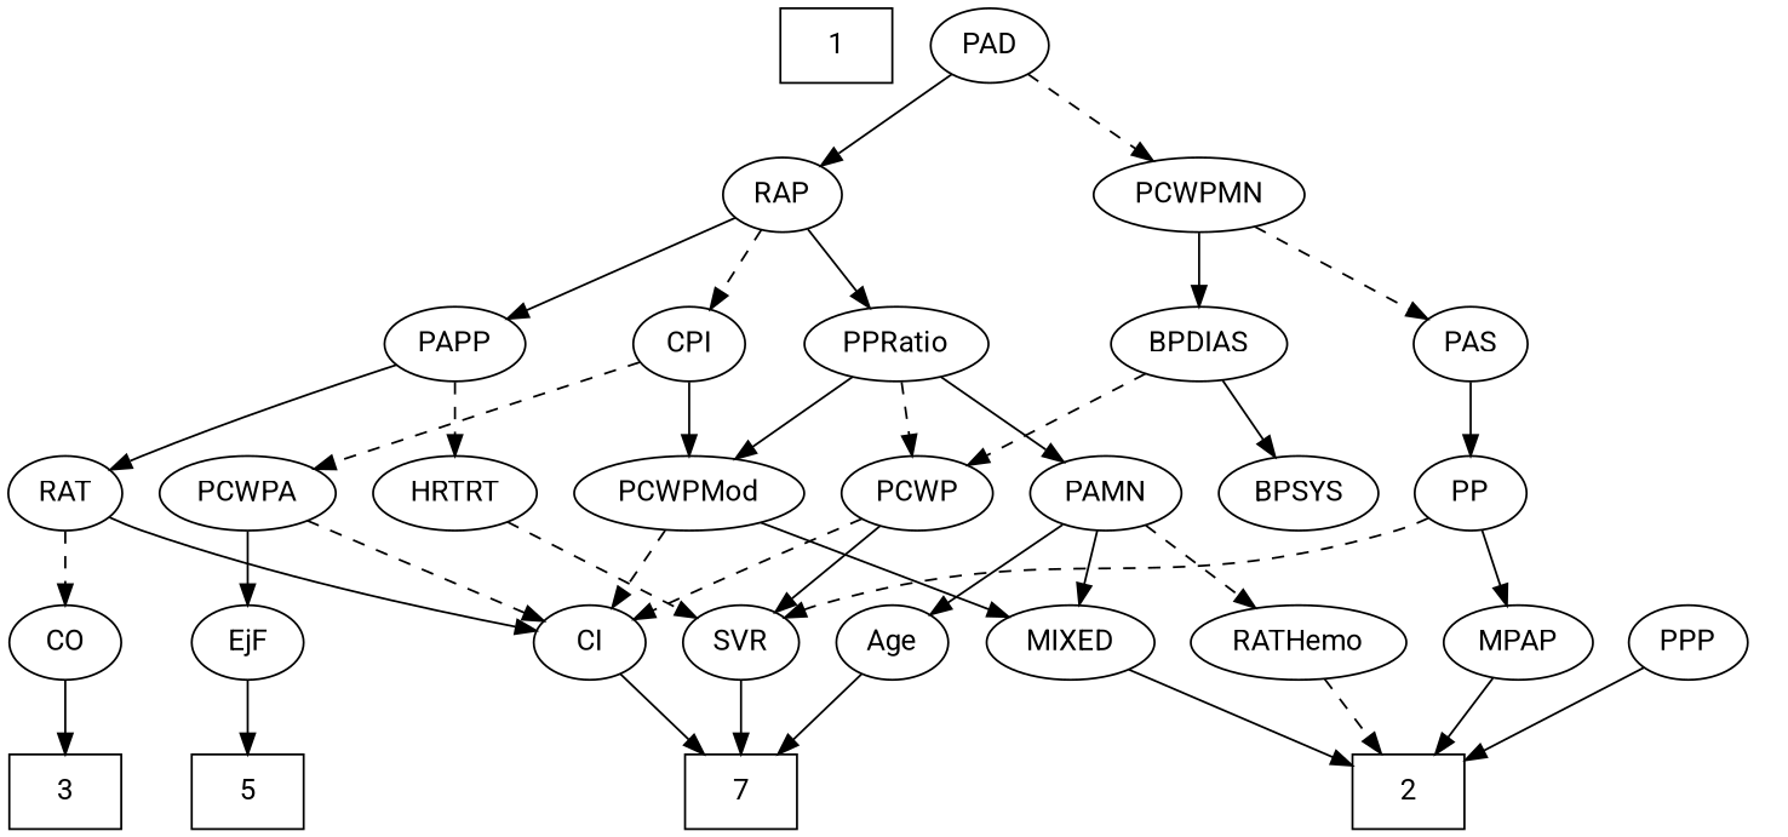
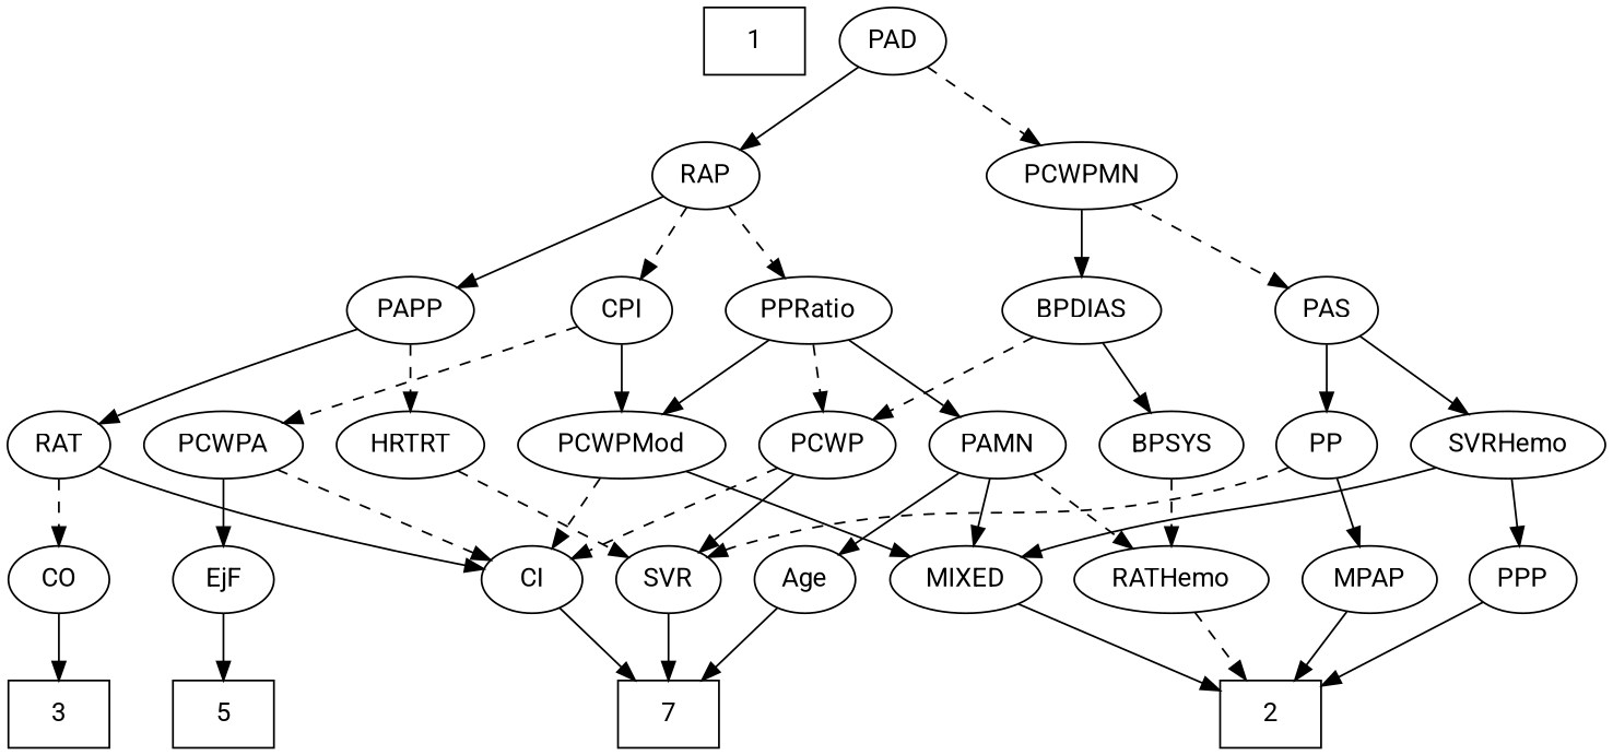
  strict digraph {
    fontname=Roboto
    node [fontname=Roboto]
    edge [fontname=Roboto style=solid]
    1 [height=0.5 shape=box width=0.75]
    2 [height=0.5 shape=box width=0.75]
    3 [height=0.5 shape=box width=0.75]
    n4 [height=0.5 label=7 shape=box width=0.75]
    5 [height=0.5 shape=box width=0.75]
    Age [height=0.5 width=0.75]
    EjF [height=0.5 width=0.75]
    RAP [height=0.5 width=0.77632]
    CPI [height=0.5 width=0.75]
    PPRatio [height=0.5 width=1.1013]
    PAPP [height=0.5 width=0.88464]
    PCWPMod [height=0.5 width=1.4443]
    PCWPA [height=0.5 width=1.1555]
    PAMN [height=0.5 width=1.011]
    PCWP [height=0.5 width=0.97491]
    RAT [height=0.5 width=0.75827]
    HRTRT [height=0.5 width=1.1013]
    MIXED [height=0.5 width=1.1193]
    CI [height=0.5 width=0.75]
    RATHemo [height=0.5 width=1.3721]
    SVR [height=0.5 width=0.77632]
    CO [height=0.5 width=0.75]
    MPAP [height=0.5 width=0.97491]
    BPSYS [height=0.5 width=1.0471]
    PAD [height=0.5 width=0.79437]
    PCWPMN [height=0.5 width=1.3902]
    PAS [height=0.5 width=0.75]
    BPDIAS [height=0.5 width=1.1735]
+   SVRHemo [height=0.5 width=1.3902]
    PP [height=0.5 width=0.75]
    PPP [height=0.5 width=0.75]
    Age -> n4
    EjF -> 5
    RAP -> CPI [style=dashed]
-   RAP -> PPRatio
+   RAP -> PPRatio [style=dashed]
    RAP -> PAPP
    CPI -> PCWPMod
    CPI -> PCWPA [style=dashed]
    PPRatio -> PCWPMod
    PPRatio -> PAMN
    PPRatio -> PCWP [style=dashed]
    PAPP -> RAT
    PAPP -> HRTRT [style=dashed]
    PCWPMod -> MIXED
    PCWPMod -> CI [style=dashed]
    PCWPA -> EjF
    PCWPA -> CI [style=dashed]
    PAMN -> Age
    PAMN -> MIXED
    PAMN -> RATHemo [style=dashed]
    PCWP -> CI [style=dashed]
    PCWP -> SVR
    RAT -> CI
    RAT -> CO [style=dashed]
    HRTRT -> SVR [style=dashed]
    MIXED -> 2
    CI -> n4
    RATHemo -> 2 [style=dashed]
    SVR -> n4
    CO -> 3
    MPAP -> 2
+   BPSYS -> RATHemo [style=dashed]
    PAD -> RAP
    PAD -> PCWPMN [style=dashed]
    PCWPMN -> PAS [style=dashed]
    PCWPMN -> BPDIAS
+   PAS -> SVRHemo
    PAS -> PP
    BPDIAS -> PCWP [style=dashed]
    BPDIAS -> BPSYS
+   SVRHemo -> MIXED
+   SVRHemo -> PPP
    PP -> SVR [style=dashed]
    PP -> MPAP
    PPP -> 2
  }
